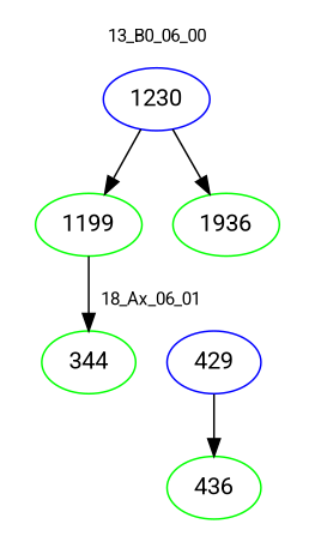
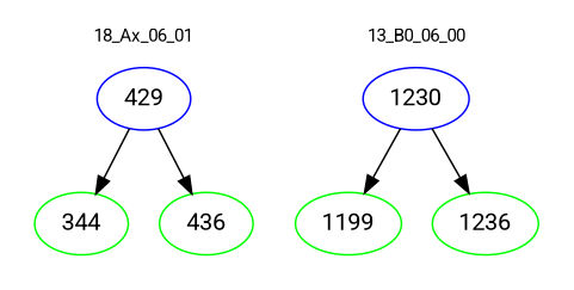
  digraph {
    fontname=Roboto
    node [color=green fontname=Roboto]
    edge [color=black fontname=Roboto]
    n1 [color=blue label=429]
    n2 [label=344]
    n3 [label=436]
    n4 [color=blue label=1230]
    n5 [label=1199]
-   n6 [label=1936]
+   n6 [label=1236]
    subgraph cluster_1 {
      color=white
      fontsize=10
      label="18_Ax_06_01"
      n1
      n2
      n3
    }
    subgraph cluster_2 {
      color=white
      fontsize=10
      label="13_B0_06_00"
      n4
      n5
      n6
    }
-   n5 -> n2
+   n1 -> n2
    n1 -> n3
    n4 -> n5
    n4 -> n6
  }
